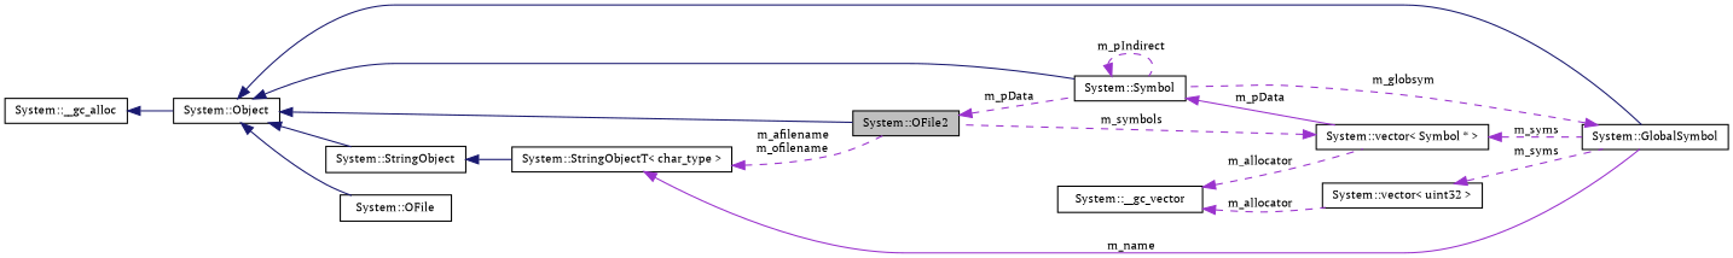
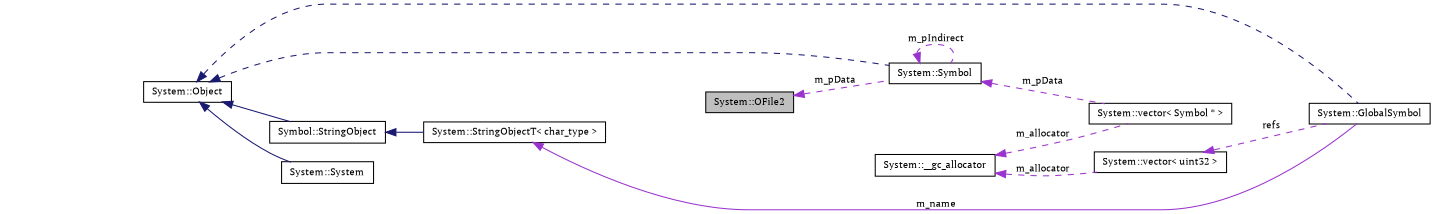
  digraph {
    fontname="PT Serif"
    rankdir=LR
    node [color=black fillcolor=white fontname="PT Serif" fontsize=10 shape=record style=filled]
    edge [color=darkorchid3 dir=back fontname="PT Serif" fontsize=10 labelfontname=Helvetica labelfontsize=10 style=dashed]
    n1 [fillcolor=grey75 fontcolor=black height=0.2 label="System::OFile2" width=0.4]
    n2 [height=0.2 label="System::Symbol" width=0.4]
    n3 [height=0.2 label="System::vector\< Symbol * \>" width=0.4]
    n4 [height=0.2 label="System::Object" width=0.4]
    n5 [height=0.2 label="System::GlobalSymbol" width=0.4]
-   n6 [height=0.2 label="System::StringObject" width=0.4]
-   n7 [height=0.2 label="System::OFile" width=0.4]
+   n6 [height=0.2 label="Symbol::StringObject" width=0.4]
+   n7 [height=0.2 label="System::System" width=0.4]
    n8 [height=0.2 label="System::StringObjectT\< char_type \>" width=0.4]
-   n9 [height=0.2 label="System::__gc_alloc" width=0.4]
-   n10 [height=0.2 label="System::__gc_vector" width=0.4]
+   n10 [height=0.2 label="System::__gc_allocator" width=0.4]
    n11 [height=0.2 label="System::vector\< uint32 \>" width=0.4]
    n1 -> n2 [label=" m_pData"]
    n2 -> n2 [label=" m_pIndirect"]
-   n2 -> n3 [label=" m_pData" style=solid]
-   n3 -> n1 [label=" m_symbols"]
-   n3 -> n5 [label=" m_syms"]
-   n4 -> n1 [color=midnightblue style=solid]
-   n4 -> n2 [color=midnightblue style=solid]
-   n4 -> n5 [color=midnightblue style=solid]
+   n2 -> n3 [label=" m_pData"]
+   n4 -> n2 [color=midnightblue]
+   n4 -> n5 [color=midnightblue]
    n4 -> n6 [color=midnightblue style=solid]
    n4 -> n7 [color=midnightblue style=solid]
-   n5 -> n2 [label=" m_globsym"]
    n6 -> n8 [color=midnightblue style=solid]
-   n8 -> n1 [label=" m_afilename\nm_ofilename"]
    n8 -> n5 [label=" m_name" style=solid]
-   n9 -> n4 [color=midnightblue style=solid]
    n10 -> n3 [label=" m_allocator"]
    n10 -> n11 [label=" m_allocator"]
-   n11 -> n5 [label=" m_syms"]
+   n11 -> n5 [label=" refs"]
  }
